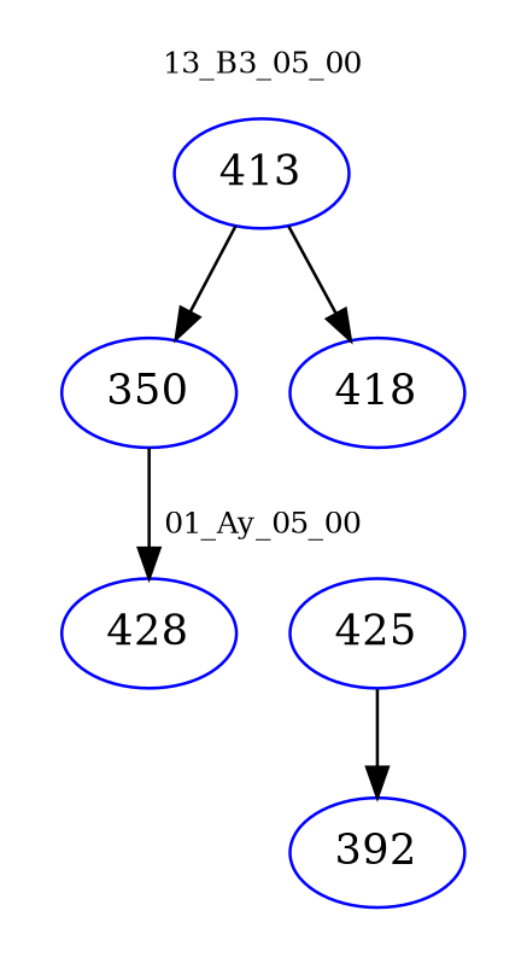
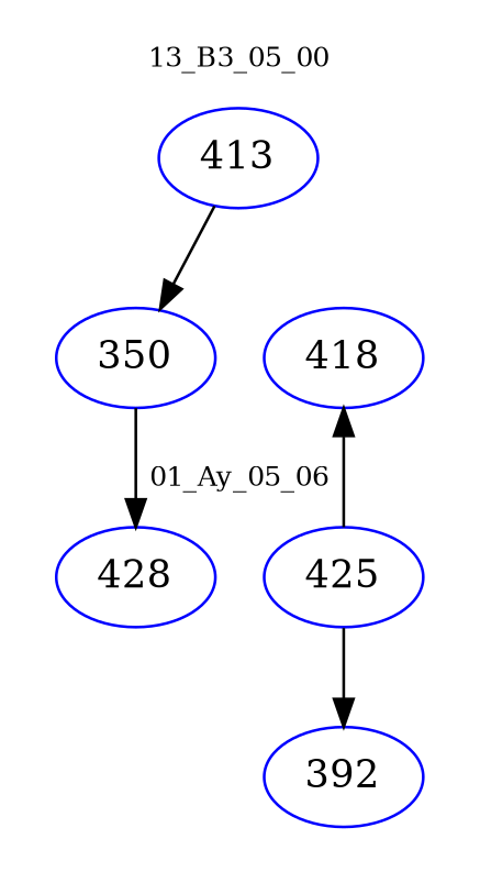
  digraph {
    node [color=blue]
    edge [color=black]
    n1 [label=425]
    n2 [label=392]
    n3 [label=428]
    n4 [label=413]
    n5 [label=350]
    n6 [label=418]
    subgraph cluster_1 {
      color=white
      fontsize=10
-     label="01_Ay_05_00"
+     label="01_Ay_05_06"
      n1
      n2
      n3
    }
    subgraph cluster_2 {
      color=white
      fontsize=10
      label="13_B3_05_00"
      n4
      n5
      n6
    }
    n1 -> n2
    n4 -> n5
-   n4 -> n6
+   n1 -> n6
    n5 -> n3
  }
